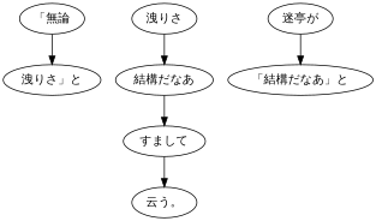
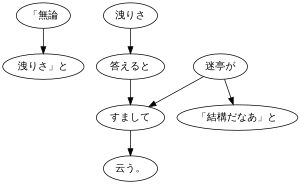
  digraph {
    n1 [label="「無論"]
    n2 [label="洩りさ」と"]
-   n3 [label="結構だなあ"]
+   n3 [label="答えると"]
    n4 [label="すまして"]
    n5 [label="洩りさ"]
    n6 [label="云う。"]
    n7 [label="「結構だなあ」と"]
    n8 [label="迷亭が"]
    n1 -> n2
    n3 -> n4
    n4 -> n6
    n5 -> n3
+   n8 -> n4
    n8 -> n7
  }
